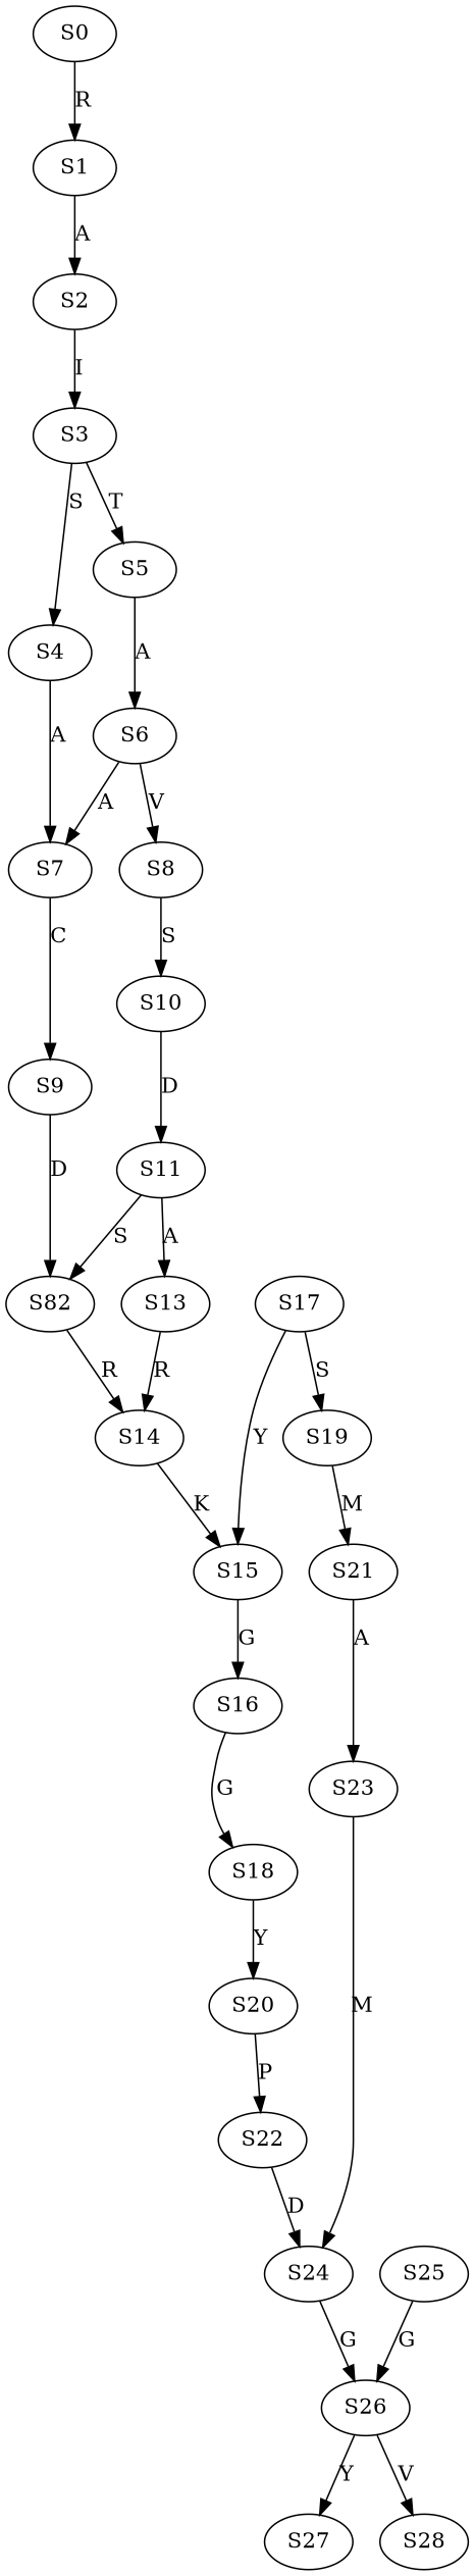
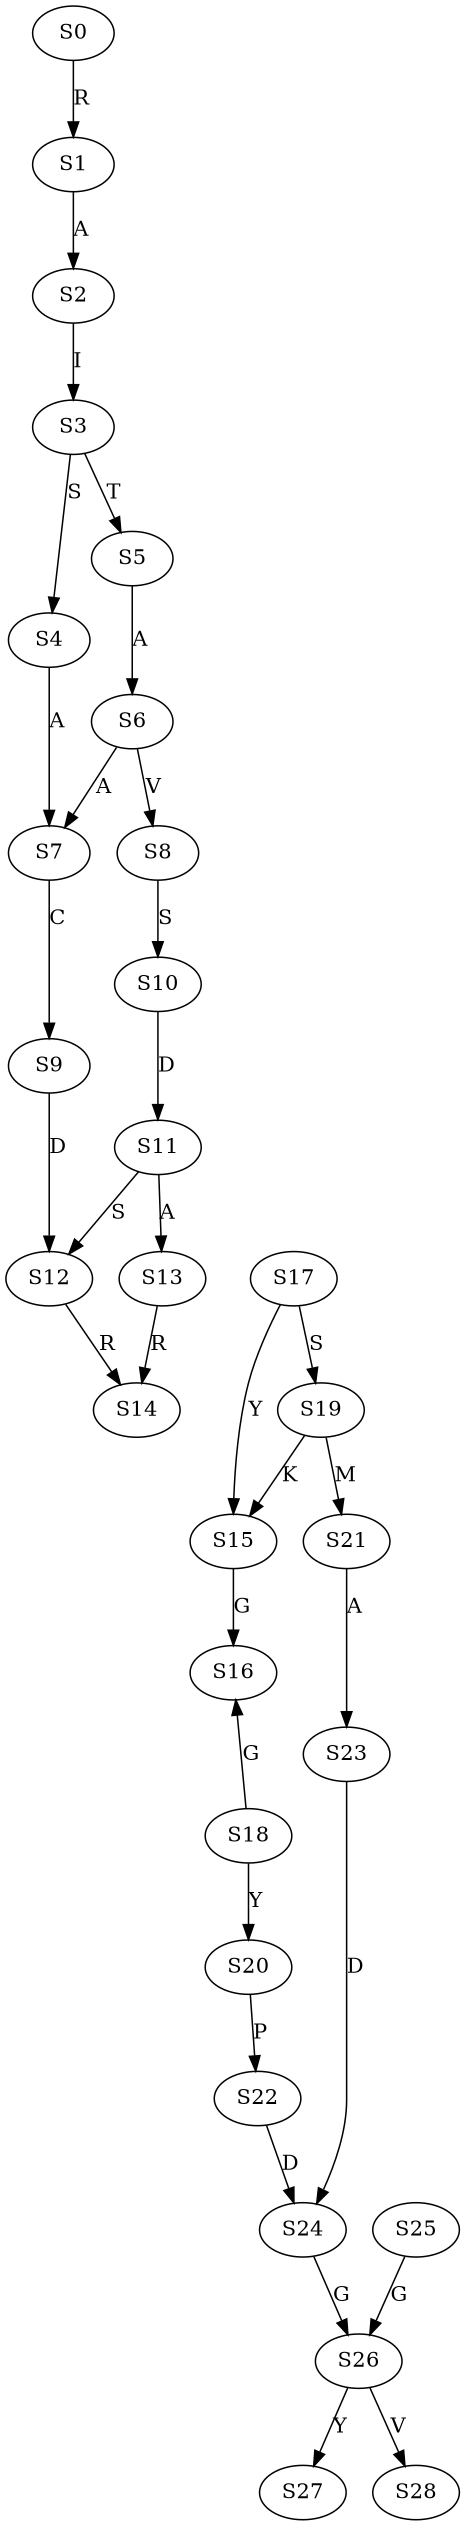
  strict digraph {
    S0
    S1
    S2
    S3
    S4
    S5
    S7
    S6
    S8
    S9
    S10
-   S12 [label=S82]
+   S12
    S11
    S13
    S14
    S15
    S16
    S18
    S17
    S19
    S20
    S21
    S22
    S23
    S24
    S26
    S25
    S27
    S28
    S0 -> S1 [label=R]
    S1 -> S2 [label=A]
    S2 -> S3 [label=I]
    S3 -> S4 [label=S]
    S3 -> S5 [label=T]
    S4 -> S7 [label=A]
    S5 -> S6 [label=A]
    S7 -> S9 [label=C]
    S6 -> S7 [label=A]
    S6 -> S8 [label=V]
    S8 -> S10 [label=S]
    S9 -> S12 [label=D]
    S10 -> S11 [label=D]
    S12 -> S14 [label=R]
    S11 -> S12 [label=S]
    S11 -> S13 [label=A]
    S13 -> S14 [label=R]
-   S14 -> S15 [label=K]
+   S19 -> S15 [label=K]
    S15 -> S16 [label=G]
-   S16 -> S18 [label=G]
+   S18 -> S16 [label=G]
    S18 -> S20 [label=Y]
    S17 -> S15 [label=Y]
    S17 -> S19 [label=S]
    S19 -> S21 [label=M]
    S20 -> S22 [label=P]
    S21 -> S23 [label=A]
    S22 -> S24 [label=D]
-   S23 -> S24 [label=M]
+   S23 -> S24 [label=D]
    S24 -> S26 [label=G]
    S26 -> S27 [label=Y]
    S26 -> S28 [label=V]
    S25 -> S26 [label=G]
  }
